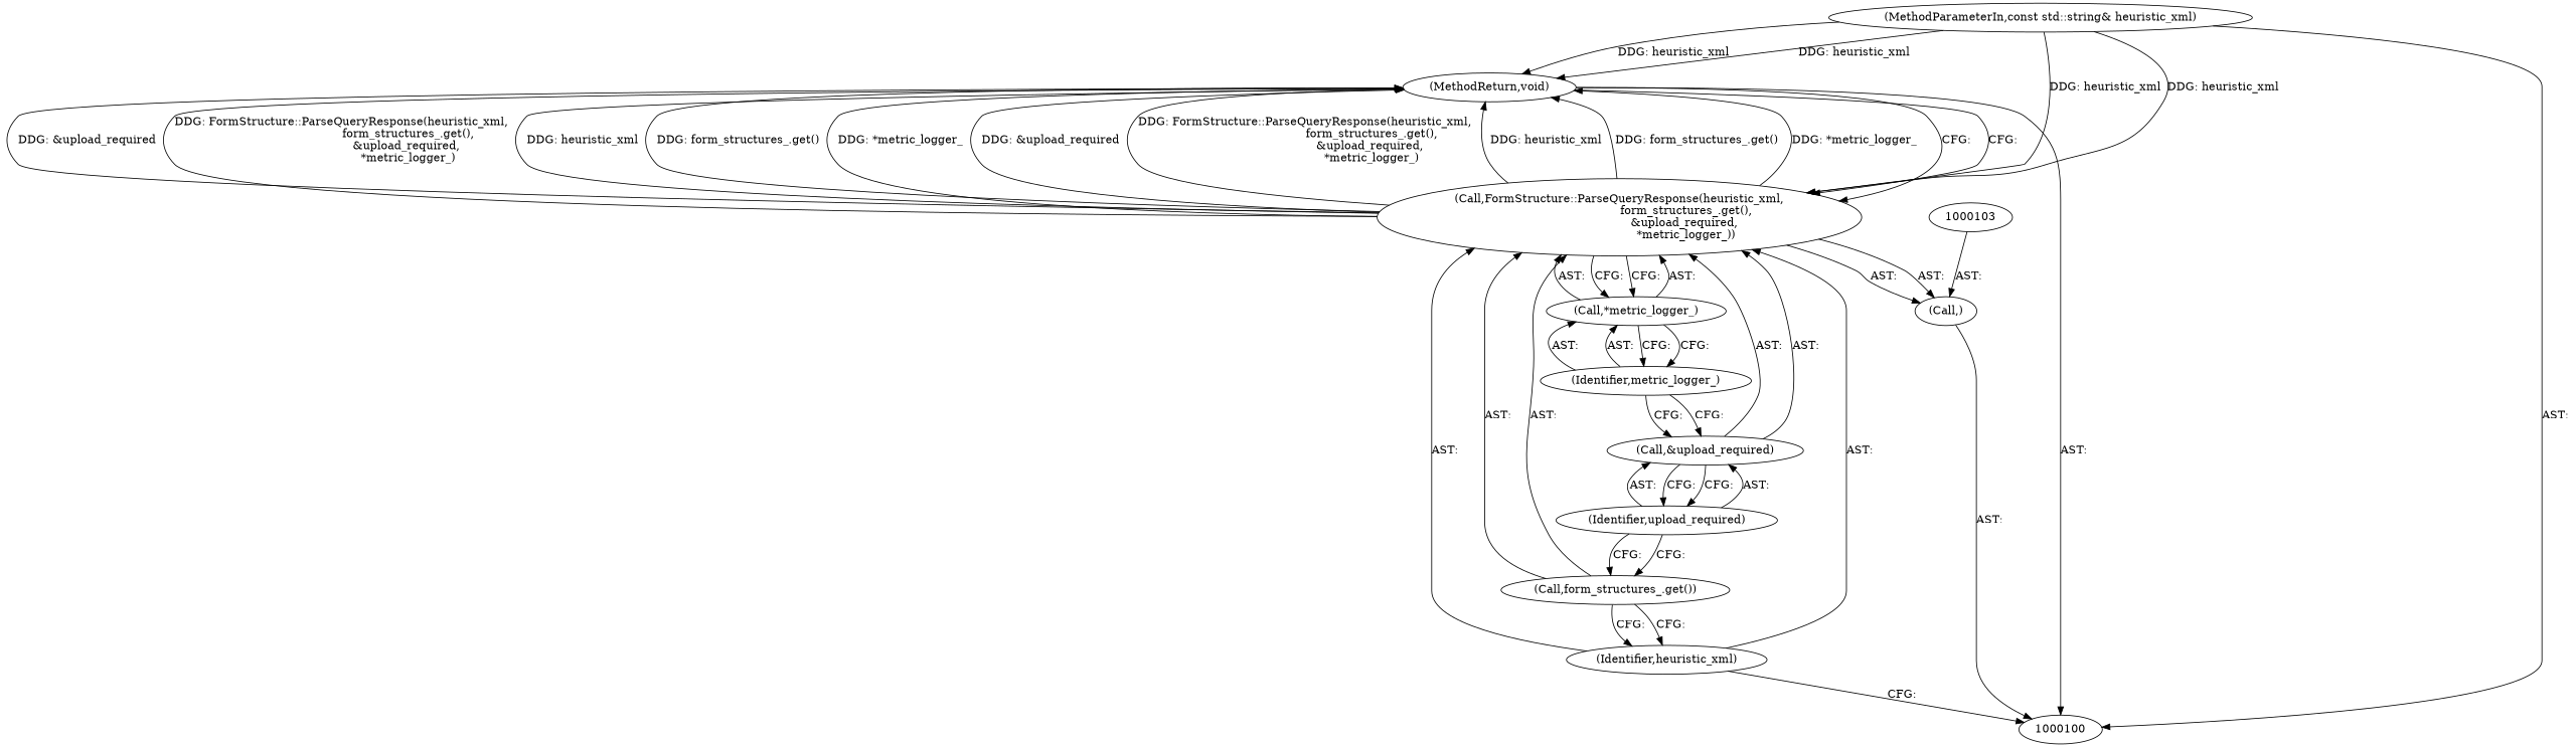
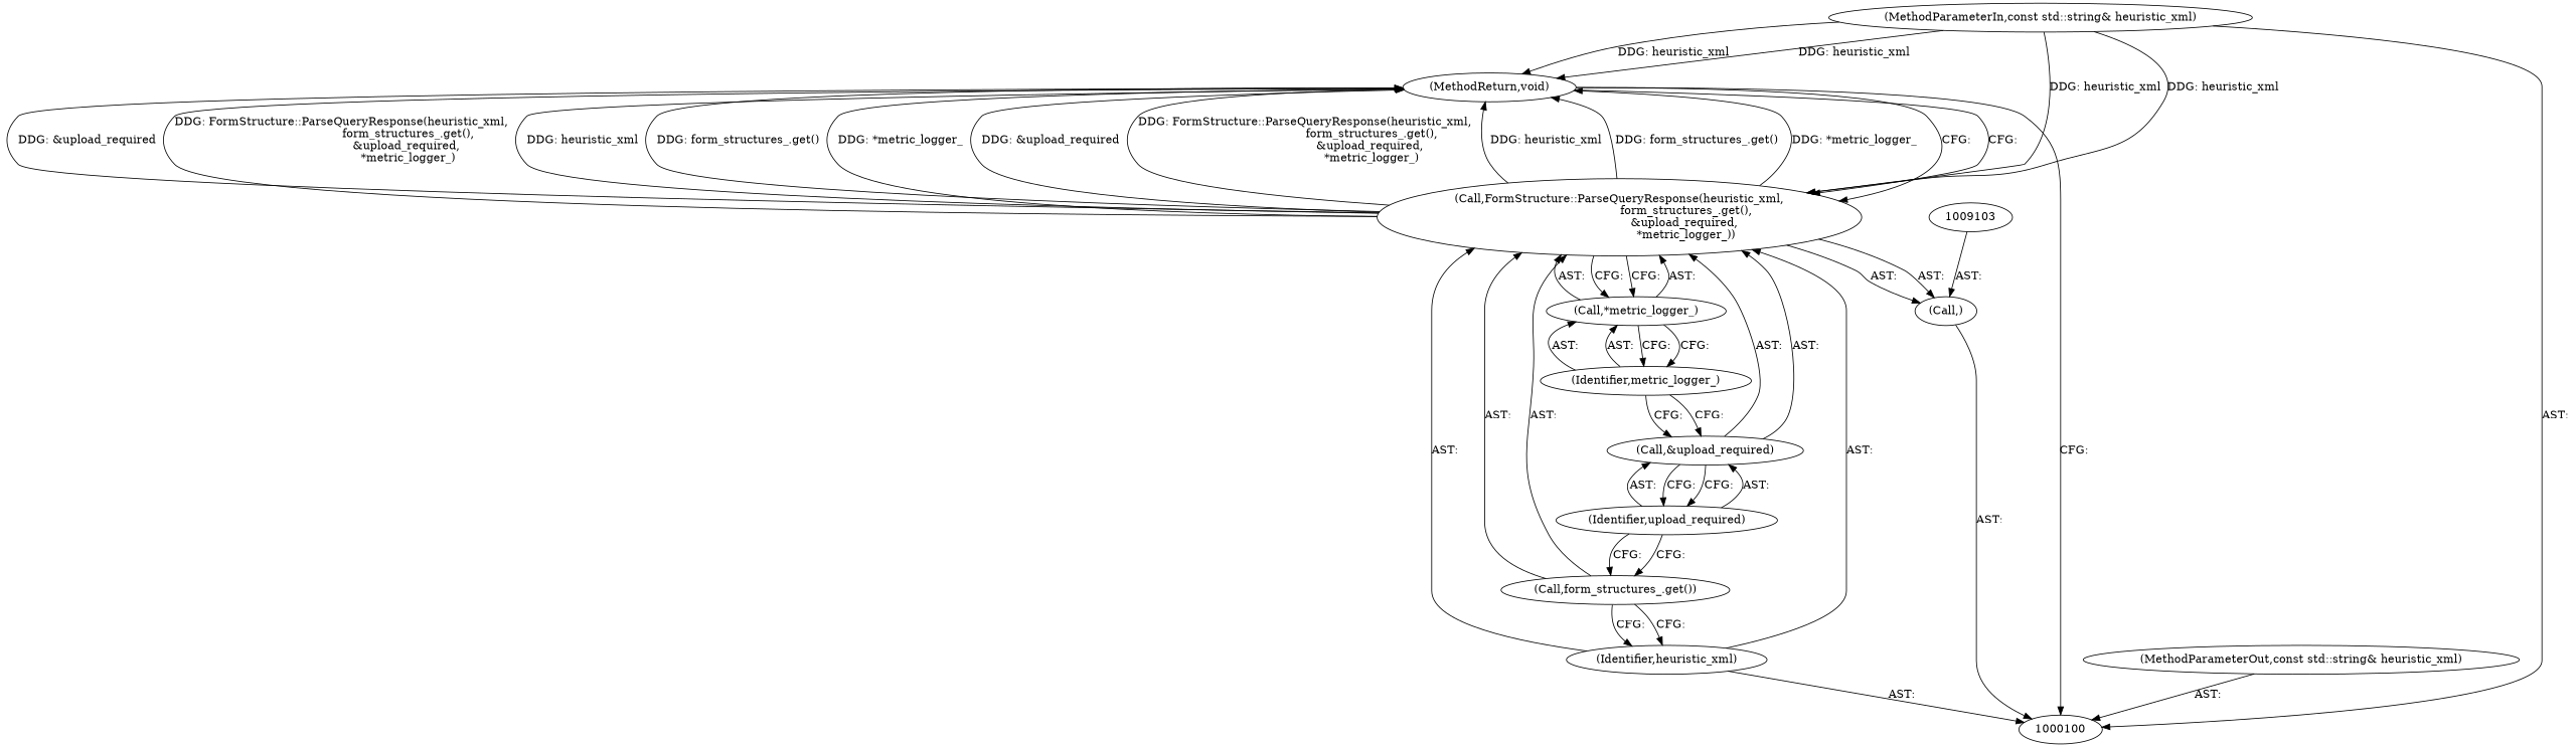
  digraph {
    n1 [label="(MethodReturn,void)"]
    n2 [label="(Call,FormStructure::ParseQueryResponse(heuristic_xml,\n                                     form_structures_.get(),\n                                    &upload_required,\n                                     *metric_logger_))"]
    1000100
    n4 [label="(Call,)"]
    n5 [label="(Call,*metric_logger_)"]
    n6 [label="(MethodParameterIn,const std::string& heuristic_xml)"]
+   n7 [label="(MethodParameterOut,const std::string& heuristic_xml)"]
    n8 [label="(Identifier,metric_logger_)"]
    n9 [label="(Identifier,heuristic_xml)"]
    n10 [label="(Call,form_structures_.get())"]
    n11 [label="(Call,&upload_required)"]
    n12 [label="(Identifier,upload_required)"]
-   1000103
+   1000103 [label=1009103]
    n1 -> n2 [label="CFG: "]
    n1 -> n2 [label="CFG: "]
-   n1 -> 1000100 [label="AST: "]
+   n1 -> 1000100 [label="CFG: "]
    n2 -> n1 [label="DDG: &upload_required"]
    n2 -> n1 [label="DDG: FormStructure::ParseQueryResponse(heuristic_xml,\n                                     form_structures_.get(),\n                                    &upload_required,\n                                     *metric_logger_)"]
    n2 -> n1 [label="DDG: heuristic_xml"]
    n2 -> n1 [label="DDG: form_structures_.get()"]
    n2 -> n1 [label="DDG: *metric_logger_"]
    n2 -> n1 [label="DDG: &upload_required"]
    n2 -> n1 [label="DDG: FormStructure::ParseQueryResponse(heuristic_xml,\n                                     form_structures_.get(),\n                                    &upload_required,\n                                     *metric_logger_)"]
    n2 -> n1 [label="DDG: heuristic_xml"]
    n2 -> n1 [label="DDG: form_structures_.get()"]
    n2 -> n1 [label="DDG: *metric_logger_"]
    n2 -> n4 [label="AST: "]
    n2 -> n4 [label="AST: "]
    n2 -> n5 [label="CFG: "]
    n2 -> n5 [label="CFG: "]
    n4 -> 1000100 [label="AST: "]
    n5 -> n2 [label="AST: "]
    n5 -> n2 [label="AST: "]
    n5 -> n8 [label="CFG: "]
    n5 -> n8 [label="CFG: "]
    n6 -> n1 [label="DDG: heuristic_xml"]
    n6 -> n1 [label="DDG: heuristic_xml"]
    n6 -> n2 [label="DDG: heuristic_xml"]
    n6 -> n2 [label="DDG: heuristic_xml"]
    n6 -> 1000100 [label="AST: "]
+   n7 -> 1000100 [label="AST: "]
    n8 -> n5 [label="AST: "]
    n8 -> n5 [label="AST: "]
    n8 -> n11 [label="CFG: "]
    n8 -> n11 [label="CFG: "]
    n9 -> n2 [label="AST: "]
    n9 -> n2 [label="AST: "]
-   n9 -> 1000100 [label="CFG: "]
+   n9 -> 1000100 [label="AST: "]
    n10 -> n2 [label="AST: "]
    n10 -> n2 [label="AST: "]
    n10 -> n9 [label="CFG: "]
    n10 -> n9 [label="CFG: "]
    n11 -> n2 [label="AST: "]
    n11 -> n2 [label="AST: "]
    n11 -> n12 [label="CFG: "]
    n11 -> n12 [label="CFG: "]
    n12 -> n10 [label="CFG: "]
    n12 -> n10 [label="CFG: "]
    n12 -> n11 [label="AST: "]
    n12 -> n11 [label="AST: "]
    1000103 -> n4 [label="AST: "]
  }
